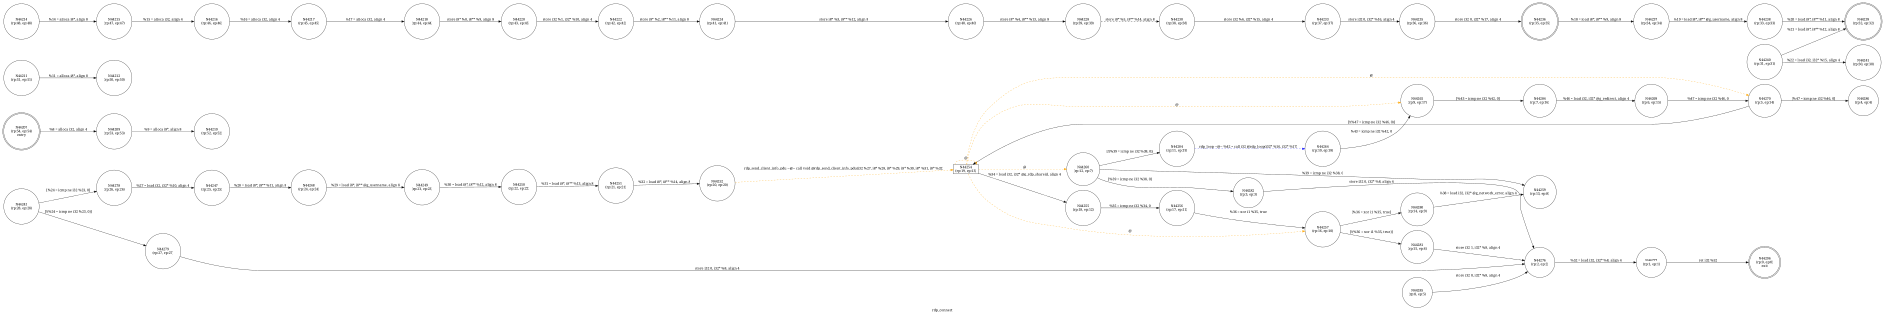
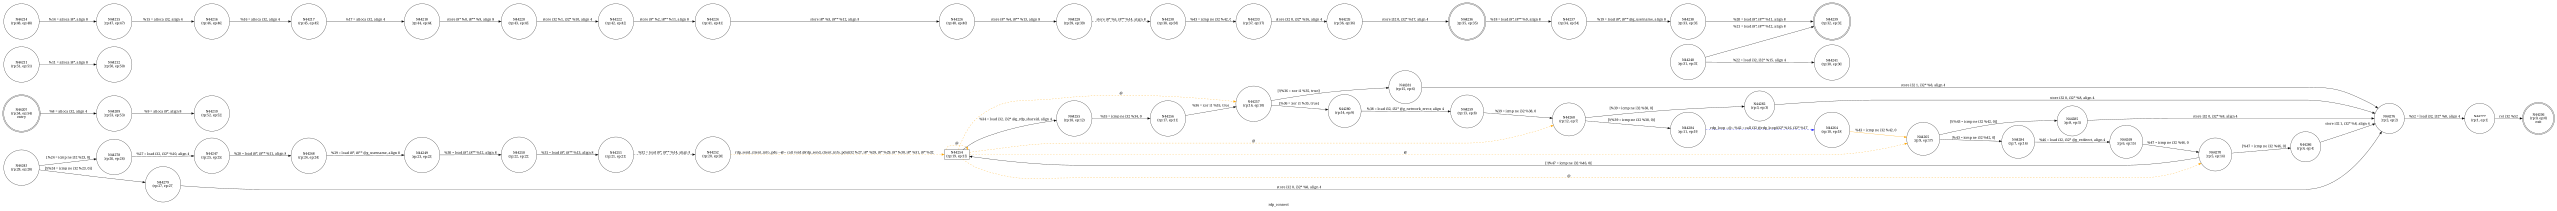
  digraph {
    fontname="Noto Serif"
    label=rdp_connect
    rankdir=LR
    node [fontname="Noto Serif" shape=circle]
    edge [fontname="Noto Serif"]
    n1 [label="N44206\n(rp:0, ep:0)\nexit" shape=doublecircle]
    n2 [label="N44207\n(rp:54, ep:54)\nentry" shape=doublecircle]
    n3 [label="N44209\n(rp:53, ep:53)"]
    n4 [label="N44210\n(rp:52, ep:52)"]
    n5 [label="N44211\n(rp:51, ep:51)"]
    n6 [label="N44212\n(rp:50, ep:50)"]
    n7 [label="N44214\n(rp:48, ep:48)"]
    n8 [label="N44215\n(rp:47, ep:47)"]
    n9 [label="N44216\n(rp:46, ep:46)"]
    n10 [label="N44217\n(rp:45, ep:45)"]
    n11 [label="N44218\n(rp:44, ep:44)"]
    n12 [label="N44220\n(rp:43, ep:43)"]
    n13 [label="N44222\n(rp:42, ep:42)"]
    n14 [label="N44224\n(rp:41, ep:41)"]
    n15 [label="N44226\n(rp:40, ep:40)"]
    n16 [label="N44228\n(rp:39, ep:39)"]
    n17 [label="N44230\n(rp:38, ep:38)"]
    n18 [label="N44233\n(rp:37, ep:37)"]
    n19 [label="N44235\n(rp:36, ep:36)"]
    n20 [label="N44236\n(rp:35, ep:35)" shape=doublecircle]
    n21 [label="N44237\n(rp:34, ep:34)"]
    n22 [label="N44238\n(rp:33, ep:33)"]
    n23 [label="N44239\n(rp:32, ep:32)" shape=doublecircle]
    n24 [label="N44240\n(rp:31, ep:31)"]
    n25 [label="N44241\n(rp:30, ep:30)"]
    n26 [label="N44243\n(rp:28, ep:28)"]
    n27 [label="N44278\n(rp:26, ep:26)"]
    n28 [label="N44279\n(rp:27, ep:27)"]
    n29 [label="N44247\n(rp:25, ep:25)"]
    n30 [label="N44276\n(rp:2, ep:2)"]
    n31 [label="N44248\n(rp:24, ep:24)"]
    n32 [label="N44277\n(rp:1, ep:1)"]
    n33 [label="N44249\n(rp:23, ep:23)"]
    n34 [label="N44250\n(rp:22, ep:22)"]
    n35 [label="N44251\n(rp:21, ep:21)"]
    n36 [label="N44252\n(rp:20, ep:20)"]
    n37 [label="N44254\n(rp:19, ep:13)" shape=box]
    n38 [label="N44255\n(rp:18, ep:12)"]
    n39 [label="N44257\n(rp:16, ep:10)"]
    n40 [label="N44260\n(rp:12, ep:7)"]
    n41 [label="N44265\n(rp:9, ep:17)"]
    n42 [label="N44270\n(rp:5, ep:14)"]
    n43 [label="N44256\n(rp:17, ep:11)"]
    n44 [label="N44280\n(rp:14, ep:9)"]
    n45 [label="N44281\n(rp:15, ep:6)"]
    n46 [label="N44282\n(rp:3, ep:3)"]
    n47 [label="N44284\n(rp:11, ep:19)"]
    n48 [label="N44284\n(rp:7, ep:16)"]
    n49 [label="N44285\n(rp:8, ep:5)"]
    n50 [label="N44286\n(rp:4, ep:4)"]
    n51 [label="N44259\n(rp:13, ep:8)"]
    n52 [label="N44264\n(rp:10, ep:18)"]
    n53 [label="N44269\n(rp:6, ep:15)"]
    n2 -> n3 [label="%8 = alloca i32, align 4"]
    n3 -> n4 [label="%9 = alloca i8*, align 8"]
    n5 -> n6 [label="%11 = alloca i8*, align 8"]
    n7 -> n8 [label="%14 = alloca i8*, align 8"]
    n8 -> n9 [label="%15 = alloca i32, align 4"]
    n9 -> n10 [label="%16 = alloca i32, align 4"]
    n10 -> n11 [label="%17 = alloca i32, align 4"]
    n11 -> n12 [label="store i8* %0, i8** %9, align 8"]
    n12 -> n13 [label="store i32 %1, i32* %10, align 4"]
    n13 -> n14 [label="store i8* %2, i8** %11, align 8"]
    n14 -> n15 [label="store i8* %3, i8** %12, align 8"]
    n15 -> n16 [label="store i8* %4, i8** %13, align 8"]
    n16 -> n17 [label="store i8* %5, i8** %14, align 8" style=dashed]
-   n17 -> n18 [label="store i32 %6, i32* %15, align 4"]
+   n17 -> n18 [label="%43 = icmp ne i32 %42, 0"]
    n18 -> n19 [label="store i32 0, i32* %16, align 4"]
    n19 -> n20 [label="store i32 0, i32* %17, align 4"]
    n20 -> n21 [label="%18 = load i8*, i8** %9, align 8"]
    n21 -> n22 [label="%19 = load i8*, i8** @g_username, align 8"]
    n22 -> n23 [label="%20 = load i8*, i8** %11, align 8"]
    n24 -> n23 [label="%21 = load i8*, i8** %12, align 8"]
    n24 -> n25 [label="%22 = load i32, i32* %15, align 4"]
    n26 -> n27 [label="[%24 = icmp ne i32 %23, 0]"]
    n26 -> n28 [label="[!(%24 = icmp ne i32 %23, 0)]"]
    n27 -> n29 [label="%27 = load i32, i32* %10, align 4"]
    n28 -> n30 [label="store i32 0, i32* %8, align 4"]
    n29 -> n31 [label="%28 = load i8*, i8** %11, align 8"]
    n30 -> n32 [label="%52 = load i32, i32* %8, align 4"]
    n31 -> n33 [label="%29 = load i8*, i8** @g_username, align 8"]
    n32 -> n1 [label="ret i32 %52"]
    n33 -> n34 [label="%30 = load i8*, i8** %12, align 8"]
    n34 -> n35 [label="%31 = load i8*, i8** %13, align 8"]
-   n35 -> n36 [label="%32 = load i8*, i8** %14, align 8"]
+   n35 -> n36 [label="%32 = load i8*, i8** %14, align 8" style=dashed]
    n36 -> n37 [color=orange label="rdp_send_client_info_pdu --@-- call void @rdp_send_client_info_pdu(i32 %27, i8* %28, i8* %29, i8* %30, i8* %31, i8* %32)" style=dashed]
    n37 -> n37 [color=orange label="@" style=dashed]
    n37 -> n38 [label="%34 = load i32, i32* @g_rdp_shareid, align 4"]
    n37 -> n39 [color=orange label="@" style=dashed]
    n37 -> n40 [color=orange label="@" style=dashed]
    n37 -> n41 [color=orange label="@" style=dashed]
    n37 -> n42 [color=orange label="@" style=dashed]
    n38 -> n43 [label="%35 = icmp ne i32 %34, 0"]
    n39 -> n44 [label="[%36 = xor i1 %35, true]"]
    n39 -> n45 [label="[!(%36 = xor i1 %35, true)]"]
    n40 -> n46 [label="[%39 = icmp ne i32 %38, 0]"]
    n40 -> n47 [label="[!(%39 = icmp ne i32 %38, 0)]"]
    n41 -> n48 [label="[%43 = icmp ne i32 %42, 0]"]
+   n41 -> n49 [label="[!(%43 = icmp ne i32 %42, 0)]"]
    n42 -> n37 [label="[!(%47 = icmp ne i32 %46, 0)]"]
    n42 -> n50 [label="[%47 = icmp ne i32 %46, 0]"]
    n43 -> n39 [label="%36 = xor i1 %35, true"]
    n44 -> n51 [label="%38 = load i32, i32* @g_network_error, align 4"]
    n45 -> n30 [label="store i32 1, i32* %8, align 4"]
    n46 -> n30 [label="store i32 0, i32* %8, align 4"]
    n47 -> n52 [color=blue label="rdp_loop --@-- %42 = call i32 @rdp_loop(i32* %16, i32* %17)" style=dashed]
    n48 -> n53 [label="%46 = load i32, i32* @g_redirect, align 4"]
    n49 -> n30 [label="store i32 0, i32* %8, align 4"]
-   n40 -> n51 [label="%39 = icmp ne i32 %38, 0"]
-   n52 -> n41 [label="%43 = icmp ne i32 %42, 0"]
+   n50 -> n30 [label="store i32 1, i32* %8, align 4"]
+   n51 -> n40 [label="%39 = icmp ne i32 %38, 0"]
+   n52 -> n41 [label="%43 = icmp ne i32 %42, 0" color=orange]
    n53 -> n42 [label="%47 = icmp ne i32 %46, 0"]
  }
